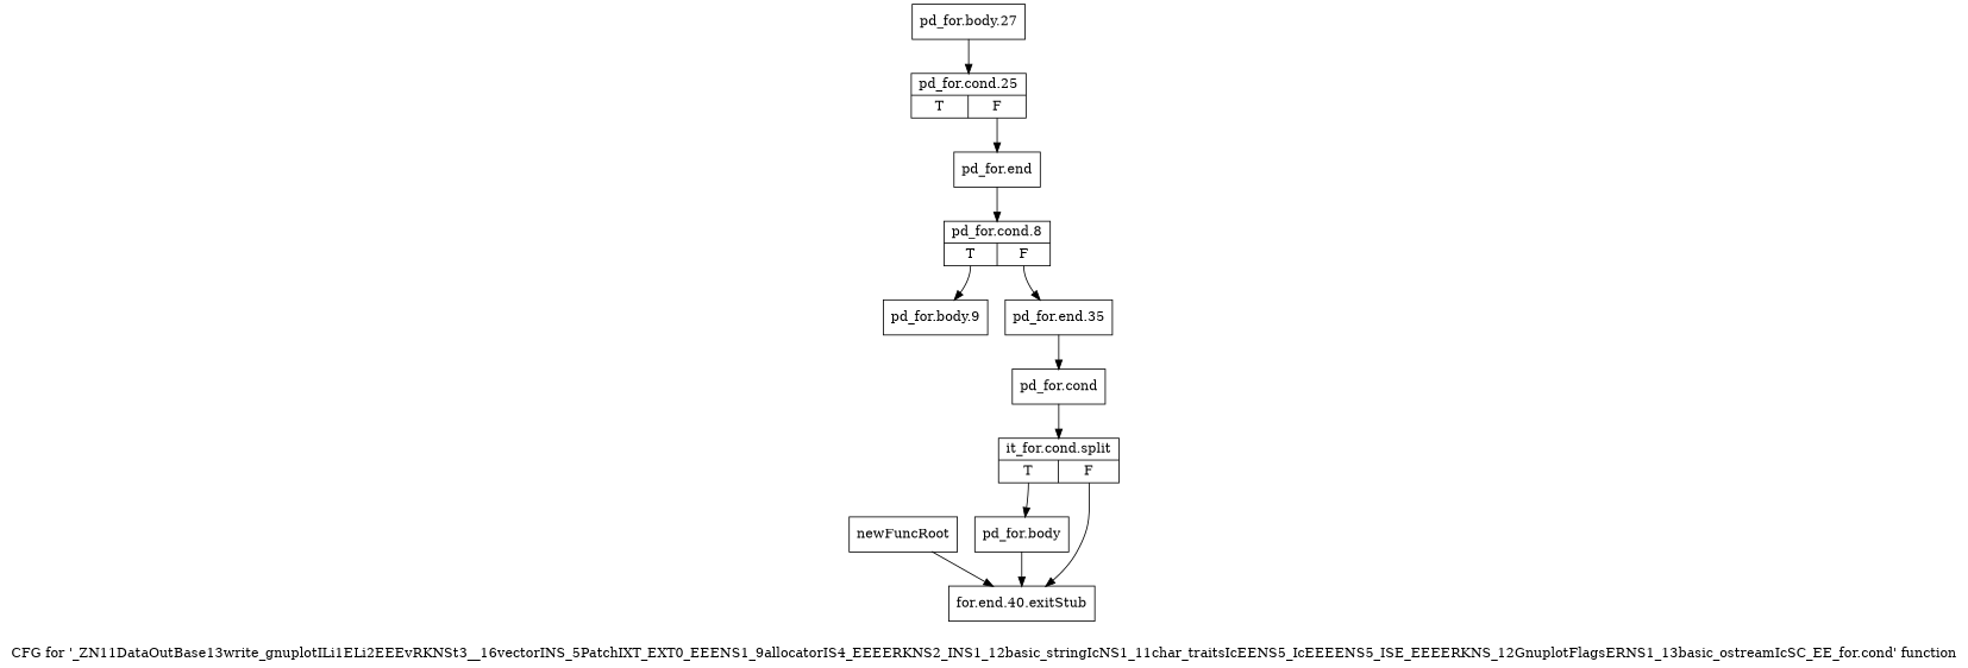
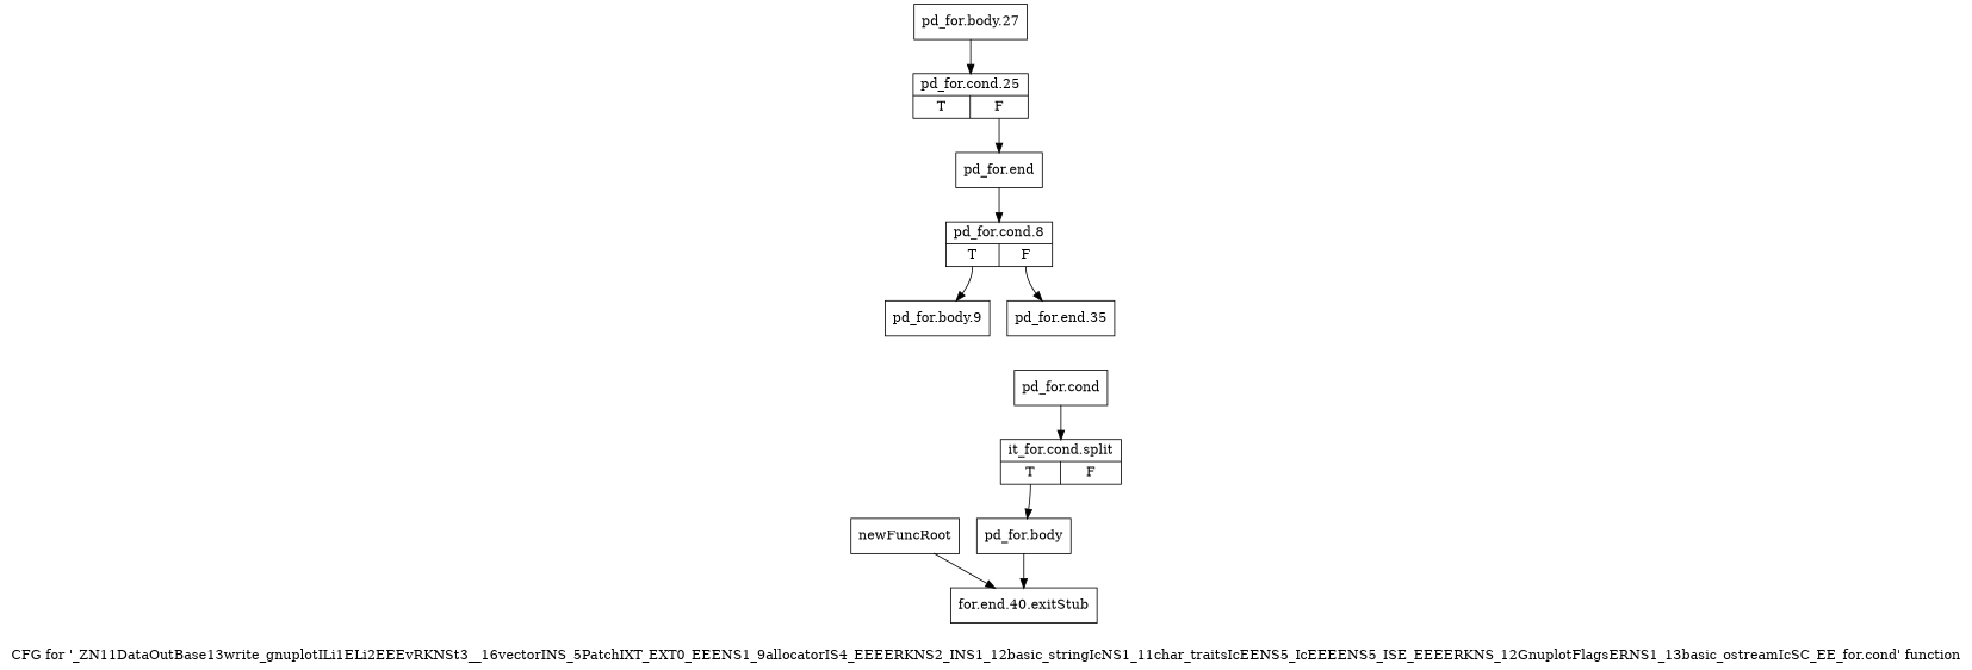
  digraph {
    label="CFG for '_ZN11DataOutBase13write_gnuplotILi1ELi2EEEvRKNSt3__16vectorINS_5PatchIXT_EXT0_EEENS1_9allocatorIS4_EEEERKNS2_INS1_12basic_stringIcNS1_11char_traitsIcEENS5_IcEEEENS5_ISE_EEEERKNS_12GnuplotFlagsERNS1_13basic_ostreamIcSC_EE_for.cond' function"
    node [shape=record]
    n1 [label="{newFuncRoot}"]
    n2 [label="{for.end.40.exitStub}"]
    n3 [label="{pd_for.cond}"]
    n4 [label="{it_for.cond.split|{<s0>T|<s1>F}}"]
    n5 [label="{pd_for.body}"]
    n6 [label="{pd_for.cond.8|{<s0>T|<s1>F}}"]
    n7 [label="{pd_for.body.9}"]
    n8 [label="{pd_for.end.35}"]
    n9 [label="{pd_for.cond.25|{<s0>T|<s1>F}}"]
    n10 [label="{pd_for.end}"]
    n11 [label="{pd_for.body.27}"]
    n1 -> n2
    n3 -> n4
-   n4 -> n2 [tailport=s1]
    n4 -> n5 [tailport=s0]
    n5 -> n2
    n6 -> n7 [tailport=s0]
    n6 -> n8 [tailport=s1]
-   n8 -> n3
    n9 -> n10 [tailport=s1]
    n10 -> n6
    n11 -> n9
  }
